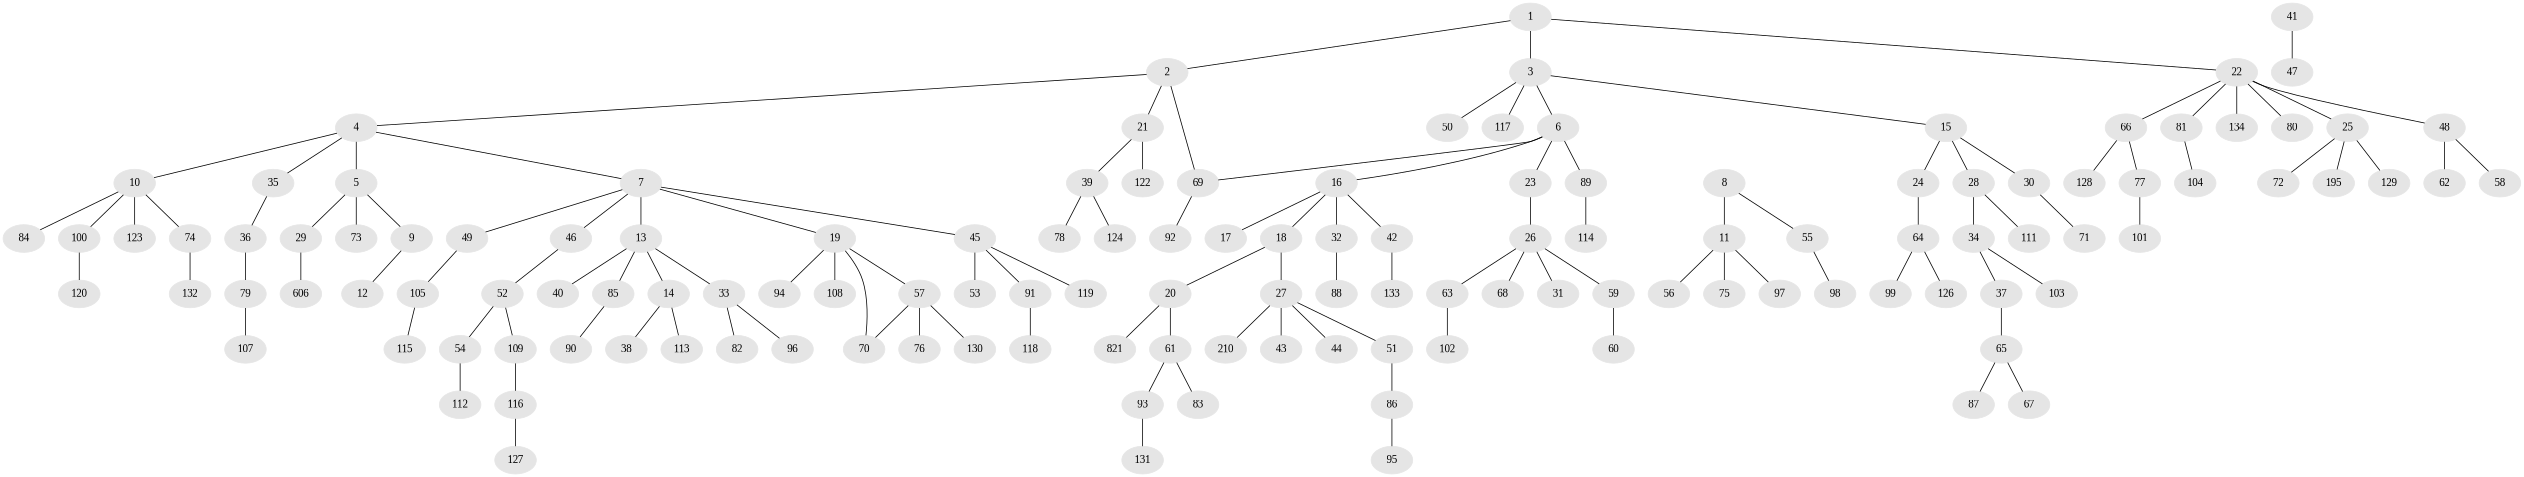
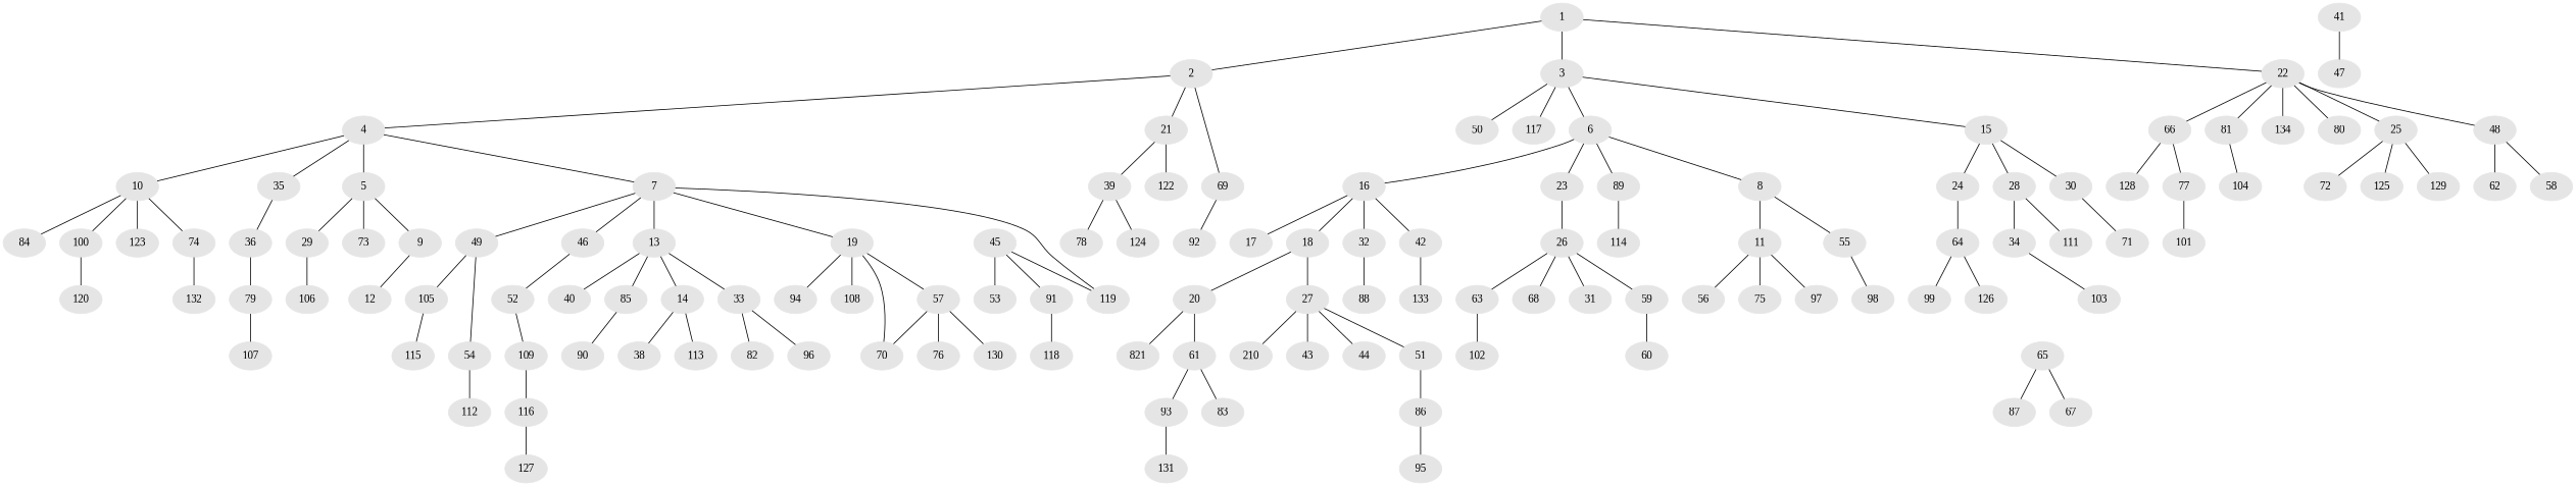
  graph {
    fontname="Liberation Serif"
    node [color=gray90 fontname="Liberation Serif" style=filled]
    edge [fontname="Liberation Serif"]
    1
    2
    3
    22
    4
    21
    69
    6
    15
    50
    117
    25
    48
    66
    81
    134
    80
    5
    7
    10
    35
    39
    122
    92
    8
    16
    23
    89
    24
    28
    30
    9
    29
    73
    13
    19
    45
    46
    49
    74
    84
    100
    123
    36
    12
-   106 [label=606]
+   106
    11
    55
    17
    18
    32
    42
    26
    114
    14
    33
    40
    85
    57
    94
    108
    70
    53
    91
    119
    52
    54
    105
    56
    75
    97
    98
    132
    120
    38
    113
    82
    96
    90
    64
    34
    111
    71
    20
    27
    88
    133
    61
    n89 [label=821]
    43
    44
    51
    n93 [label=210]
    41
    47
    76
    130
    83
    93
    78
    124
    72
-   125 [label=195]
+   125
    129
    58
    62
    77
    128
    104
    31
    59
    63
    68
    99
    126
    60
    102
    86
-   37
    103
    65
    79
    107
    67
    87
    118
    109
    112
    115
    95
    116
    131
    101
    127
    1 -- 2
    1 -- 3
    1 -- 22
    2 -- 4
    2 -- 21
    2 -- 69
    3 -- 6
    3 -- 15
    3 -- 50
    3 -- 117
    22 -- 25
    22 -- 48
    22 -- 66
    22 -- 81
    22 -- 134
    22 -- 80
    4 -- 5
    4 -- 7
    4 -- 10
    4 -- 35
    21 -- 39
    21 -- 122
    69 -- 92
-   6 -- 69
+   6 -- 8
    6 -- 16
    6 -- 23
    6 -- 89
    15 -- 24
    15 -- 28
    15 -- 30
    25 -- 72
    25 -- 125
    25 -- 129
    48 -- 58
    48 -- 62
    66 -- 77
    66 -- 128
    81 -- 104
    5 -- 9
    5 -- 29
    5 -- 73
    7 -- 13
    7 -- 19
-   7 -- 45
+   7 -- 119
    7 -- 46
    7 -- 49
    10 -- 74
    10 -- 84
    10 -- 100
    10 -- 123
    35 -- 36
    39 -- 78
    39 -- 124
    8 -- 11
    8 -- 55
    16 -- 17
    16 -- 18
    16 -- 32
    16 -- 42
    23 -- 26
    89 -- 114
    24 -- 64
    28 -- 34
    28 -- 111
    30 -- 71
    9 -- 12
    29 -- 106
    13 -- 14
    13 -- 33
    13 -- 40
    13 -- 85
    19 -- 57
    19 -- 94
    19 -- 108
    19 -- 70
    45 -- 53
    45 -- 91
    45 -- 119
    46 -- 52
-   52 -- 54
+   49 -- 54
    49 -- 105
    74 -- 132
    100 -- 120
    36 -- 79
    11 -- 56
    11 -- 75
    11 -- 97
    55 -- 98
    18 -- 20
    18 -- 27
    32 -- 88
    42 -- 133
    26 -- 31
    26 -- 59
    26 -- 63
    26 -- 68
    14 -- 38
    14 -- 113
    33 -- 82
    33 -- 96
    85 -- 90
    57 -- 70
    57 -- 76
    57 -- 130
    91 -- 118
    52 -- 109
    54 -- 112
    105 -- 115
    64 -- 99
    64 -- 126
-   34 -- 37
    34 -- 103
    20 -- 61
    20 -- n89
    27 -- 43
    27 -- 44
    27 -- 51
    27 -- n93
    61 -- 83
    61 -- 93
    51 -- 86
    41 -- 47
    93 -- 131
    77 -- 101
    59 -- 60
    63 -- 102
    86 -- 95
-   37 -- 65
    65 -- 67
    65 -- 87
    79 -- 107
    109 -- 116
    116 -- 127
  }
